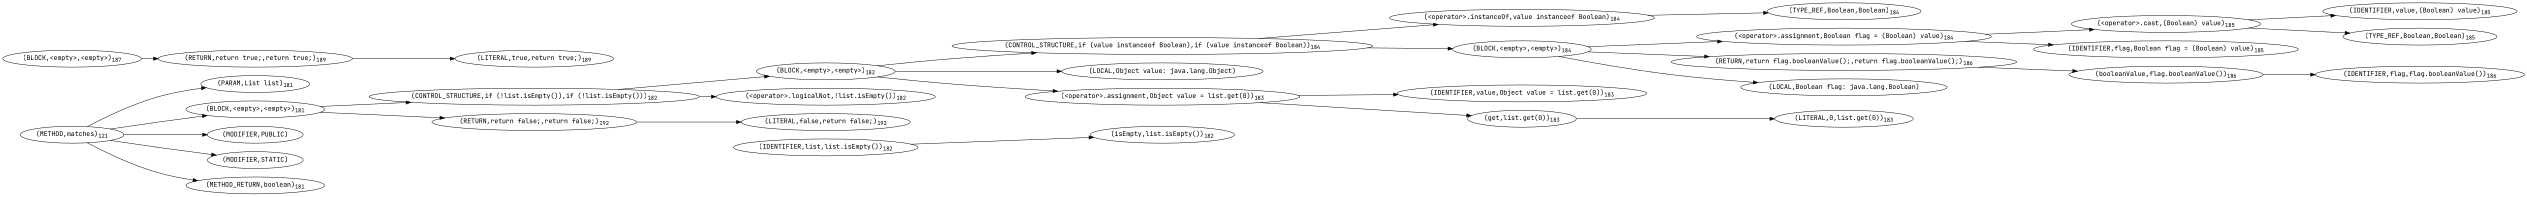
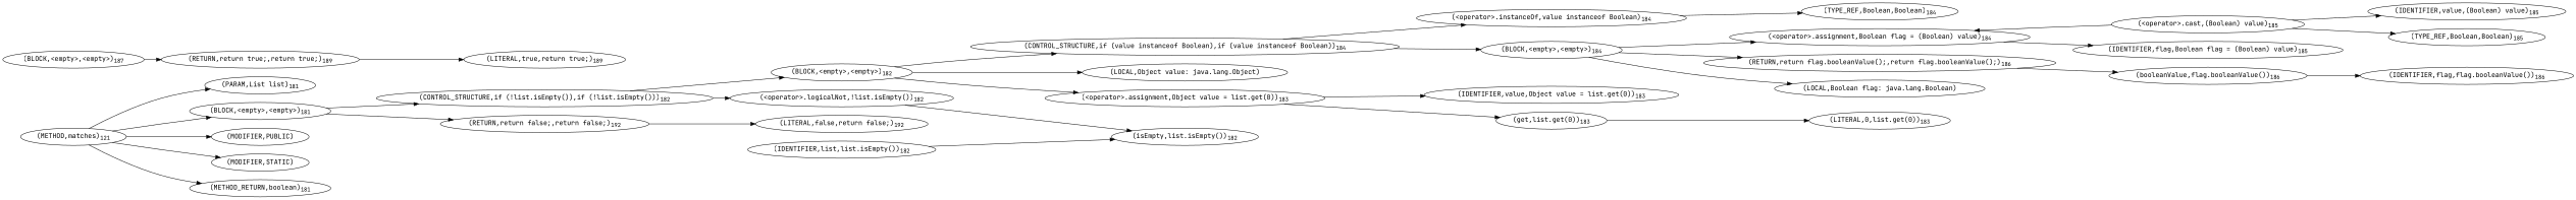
  digraph {
    fontname="JetBrains Mono"
    rankdir=LR
    node [fontname="JetBrains Mono"]
    edge [fontname="JetBrains Mono"]
    n1 [label=<(METHOD,matches)<SUB>121</SUB>>]
    n2 [label=<(PARAM,List list)<SUB>181</SUB>>]
    n3 [label=<(BLOCK,&lt;empty&gt;,&lt;empty&gt;)<SUB>181</SUB>>]
    n4 [label=<(MODIFIER,PUBLIC)>]
    n5 [label=<(MODIFIER,STATIC)>]
    n6 [label=<(METHOD_RETURN,boolean)<SUB>181</SUB>>]
    n7 [label=<(CONTROL_STRUCTURE,if (!list.isEmpty()),if (!list.isEmpty()))<SUB>182</SUB>>]
    n8 [label=<(RETURN,return false;,return false;)<SUB>192</SUB>>]
    n9 [label=<(&lt;operator&gt;.logicalNot,!list.isEmpty())<SUB>182</SUB>>]
    n10 [label=<(BLOCK,&lt;empty&gt;,&lt;empty&gt;)<SUB>182</SUB>>]
    n11 [label=<(LITERAL,false,return false;)<SUB>192</SUB>>]
    n12 [label=<(isEmpty,list.isEmpty())<SUB>182</SUB>>]
    n13 [label=<(LOCAL,Object value: java.lang.Object)>]
    n14 [label=<(&lt;operator&gt;.assignment,Object value = list.get(0))<SUB>183</SUB>>]
    n15 [label=<(CONTROL_STRUCTURE,if (value instanceof Boolean),if (value instanceof Boolean))<SUB>184</SUB>>]
    n16 [label=<(IDENTIFIER,list,list.isEmpty())<SUB>182</SUB>>]
    n17 [label=<(IDENTIFIER,value,Object value = list.get(0))<SUB>183</SUB>>]
    n18 [label=<(get,list.get(0))<SUB>183</SUB>>]
    n19 [label=<(&lt;operator&gt;.instanceOf,value instanceof Boolean)<SUB>184</SUB>>]
    n20 [label=<(BLOCK,&lt;empty&gt;,&lt;empty&gt;)<SUB>184</SUB>>]
    n21 [label=<(LITERAL,0,list.get(0))<SUB>183</SUB>>]
    n22 [label=<(TYPE_REF,Boolean,Boolean)<SUB>184</SUB>>]
    n23 [label=<(LOCAL,Boolean flag: java.lang.Boolean)>]
    n24 [label=<(&lt;operator&gt;.assignment,Boolean flag = (Boolean) value)<SUB>184</SUB>>]
    n25 [label=<(RETURN,return flag.booleanValue();,return flag.booleanValue();)<SUB>186</SUB>>]
    n26 [label=<(IDENTIFIER,flag,Boolean flag = (Boolean) value)<SUB>185</SUB>>]
    n27 [label=<(&lt;operator&gt;.cast,(Boolean) value)<SUB>185</SUB>>]
    n28 [label=<(booleanValue,flag.booleanValue())<SUB>186</SUB>>]
    n29 [label=<(TYPE_REF,Boolean,Boolean)<SUB>185</SUB>>]
    n30 [label=<(IDENTIFIER,value,(Boolean) value)<SUB>185</SUB>>]
    n31 [label=<(IDENTIFIER,flag,flag.booleanValue())<SUB>186</SUB>>]
    n32 [label=<(BLOCK,&lt;empty&gt;,&lt;empty&gt;)<SUB>187</SUB>>]
    n33 [label=<(RETURN,return true;,return true;)<SUB>189</SUB>>]
    n34 [label=<(LITERAL,true,return true;)<SUB>189</SUB>>]
    n1 -> n2
    n1 -> n3
    n1 -> n4
    n1 -> n5
    n1 -> n6
    n3 -> n7
    n3 -> n8
    n7 -> n9
    n7 -> n10
    n8 -> n11
+   n9 -> n12
    n10 -> n13
    n10 -> n14
    n10 -> n15
    n14 -> n17
    n14 -> n18
    n15 -> n19
    n15 -> n20
    n16 -> n12
    n18 -> n21
    n19 -> n22
    n20 -> n23
    n20 -> n24
    n20 -> n25
    n24 -> n26
-   n24 -> n27
+   n27 -> n24
    n25 -> n28
    n27 -> n29
    n27 -> n30
    n28 -> n31
    n32 -> n33
    n33 -> n34
  }
